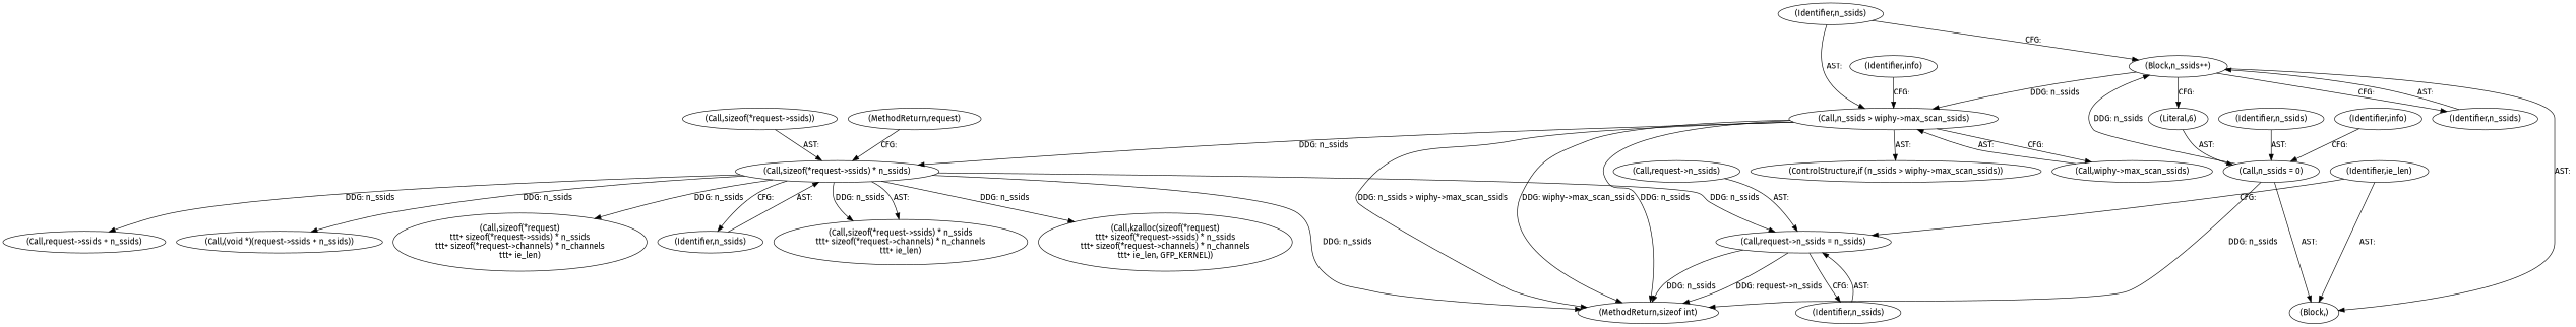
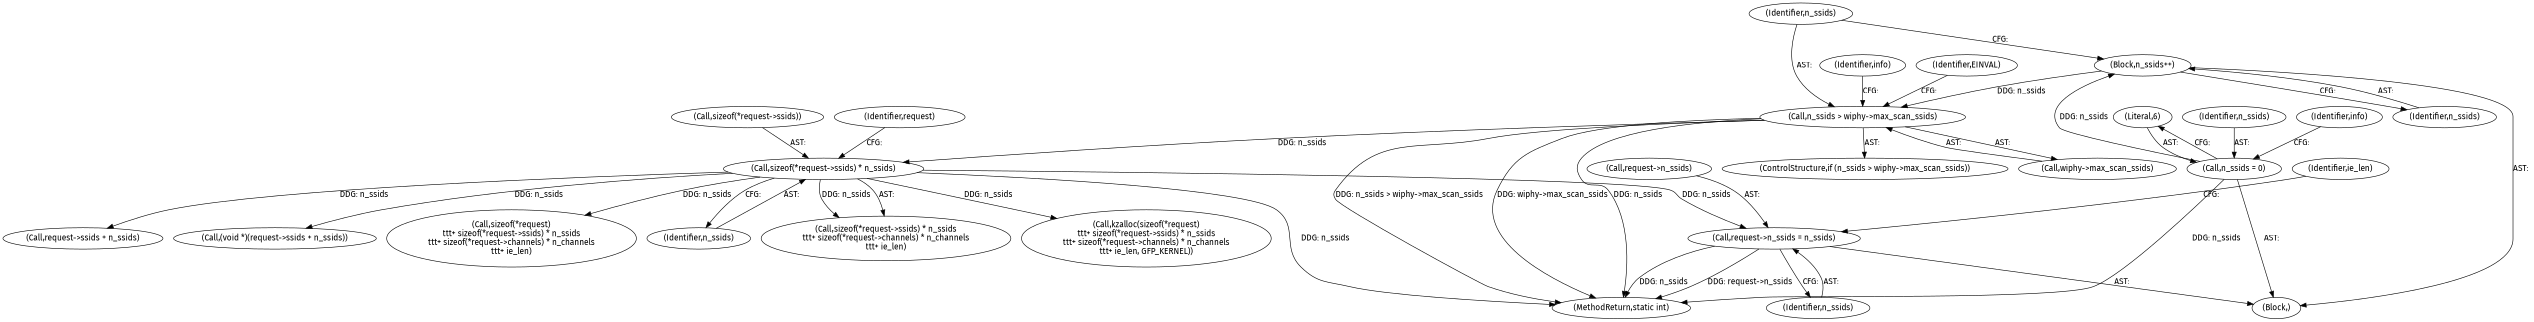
  digraph {
    fontname="Fira Sans"
    node [fontname="Fira Sans"]
    edge [fontname="Fira Sans"]
    n1 [label="(Call,request->n_ssids = n_ssids)"]
    n2 [label="(Block,)"]
    n3 [label="(Identifier,n_ssids)"]
-   n4 [label="(MethodReturn,sizeof int)"]
+   n4 [label="(MethodReturn,static int)"]
    n5 [label="(Call,sizeof(*request->ssids) * n_ssids)"]
    n6 [label="(Identifier,n_ssids)"]
    n7 [label="(Call,request->ssids + n_ssids)"]
    n8 [label="(Call,(void *)(request->ssids + n_ssids))"]
    n9 [label="(Call,sizeof(*request)\n\t\t\t+ sizeof(*request->ssids) * n_ssids\n\t\t\t+ sizeof(*request->channels) * n_channels\n\t\t\t+ ie_len)"]
    n10 [label="(Call,sizeof(*request->ssids) * n_ssids\n\t\t\t+ sizeof(*request->channels) * n_channels\n\t\t\t+ ie_len)"]
    n11 [label="(Call,kzalloc(sizeof(*request)\n\t\t\t+ sizeof(*request->ssids) * n_ssids\n\t\t\t+ sizeof(*request->channels) * n_channels\n\t\t\t+ ie_len, GFP_KERNEL))"]
    n12 [label="(Call,n_ssids > wiphy->max_scan_ssids)"]
    n13 [label="(ControlStructure,if (n_ssids > wiphy->max_scan_ssids))"]
    n14 [label="(Call,wiphy->max_scan_ssids)"]
    n15 [label="(Block,n_ssids++)"]
    n16 [label="(Identifier,n_ssids)"]
    n17 [label="(Call,n_ssids = 0)"]
    n18 [label="(Literal,6)"]
    n19 [label="(Identifier,ie_len)"]
    n20 [label="(Call,sizeof(*request->ssids))"]
    n21 [label="(Identifier,n_ssids)"]
-   n22 [label="(MethodReturn,request)"]
+   n22 [label="(Identifier,request)"]
    n23 [label="(Identifier,info)"]
    n24 [label="(Identifier,n_ssids)"]
    n25 [label="(Identifier,info)"]
+   n26 [label="(Identifier,EINVAL)"]
    n27 [label="(Call,request->n_ssids)"]
-   n19 -> n2 [label="AST: "]
+   n1 -> n2 [label="AST: "]
    n1 -> n3 [label="CFG: "]
    n1 -> n4 [label="DDG: request->n_ssids"]
    n1 -> n4 [label="DDG: n_ssids"]
    n3 -> n1 [label="AST: "]
    n5 -> n1 [label="DDG: n_ssids"]
    n5 -> n4 [label="DDG: n_ssids"]
    n5 -> n6 [label="CFG: "]
    n5 -> n7 [label="DDG: n_ssids"]
    n5 -> n8 [label="DDG: n_ssids"]
    n5 -> n9 [label="DDG: n_ssids"]
    n5 -> n10 [label="AST: "]
    n5 -> n10 [label="DDG: n_ssids"]
    n5 -> n11 [label="DDG: n_ssids"]
    n6 -> n5 [label="AST: "]
    n12 -> n4 [label="DDG: n_ssids > wiphy->max_scan_ssids"]
    n12 -> n4 [label="DDG: wiphy->max_scan_ssids"]
    n12 -> n4 [label="DDG: n_ssids"]
    n12 -> n5 [label="DDG: n_ssids"]
    n12 -> n13 [label="AST: "]
-   n12 -> n14 [label="CFG: "]
+   n12 -> n14 [label="AST: "]
    n14 -> n12 [label="AST: "]
    n15 -> n2 [label="AST: "]
    n15 -> n12 [label="DDG: n_ssids"]
    n15 -> n16 [label="CFG: "]
    n16 -> n15 [label="AST: "]
    n17 -> n2 [label="AST: "]
    n17 -> n4 [label="DDG: n_ssids"]
    n17 -> n15 [label="DDG: n_ssids"]
-   n15 -> n18 [label="CFG: "]
+   n17 -> n18 [label="CFG: "]
    n18 -> n17 [label="AST: "]
    n19 -> n1 [label="CFG: "]
    n20 -> n5 [label="AST: "]
    n21 -> n17 [label="AST: "]
    n22 -> n5 [label="CFG: "]
    n23 -> n17 [label="CFG: "]
    n24 -> n12 [label="AST: "]
    n24 -> n15 [label="CFG: "]
    n25 -> n12 [label="CFG: "]
+   n26 -> n12 [label="CFG: "]
    n27 -> n1 [label="AST: "]
  }
